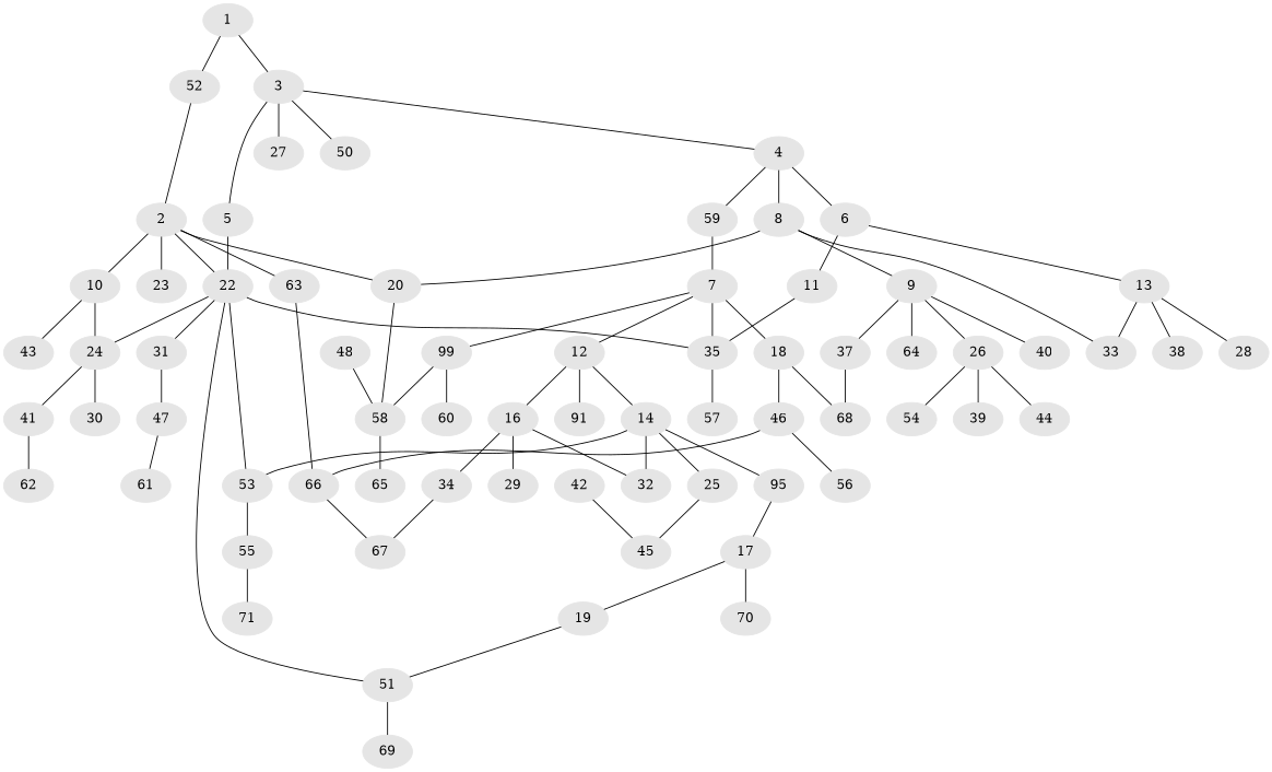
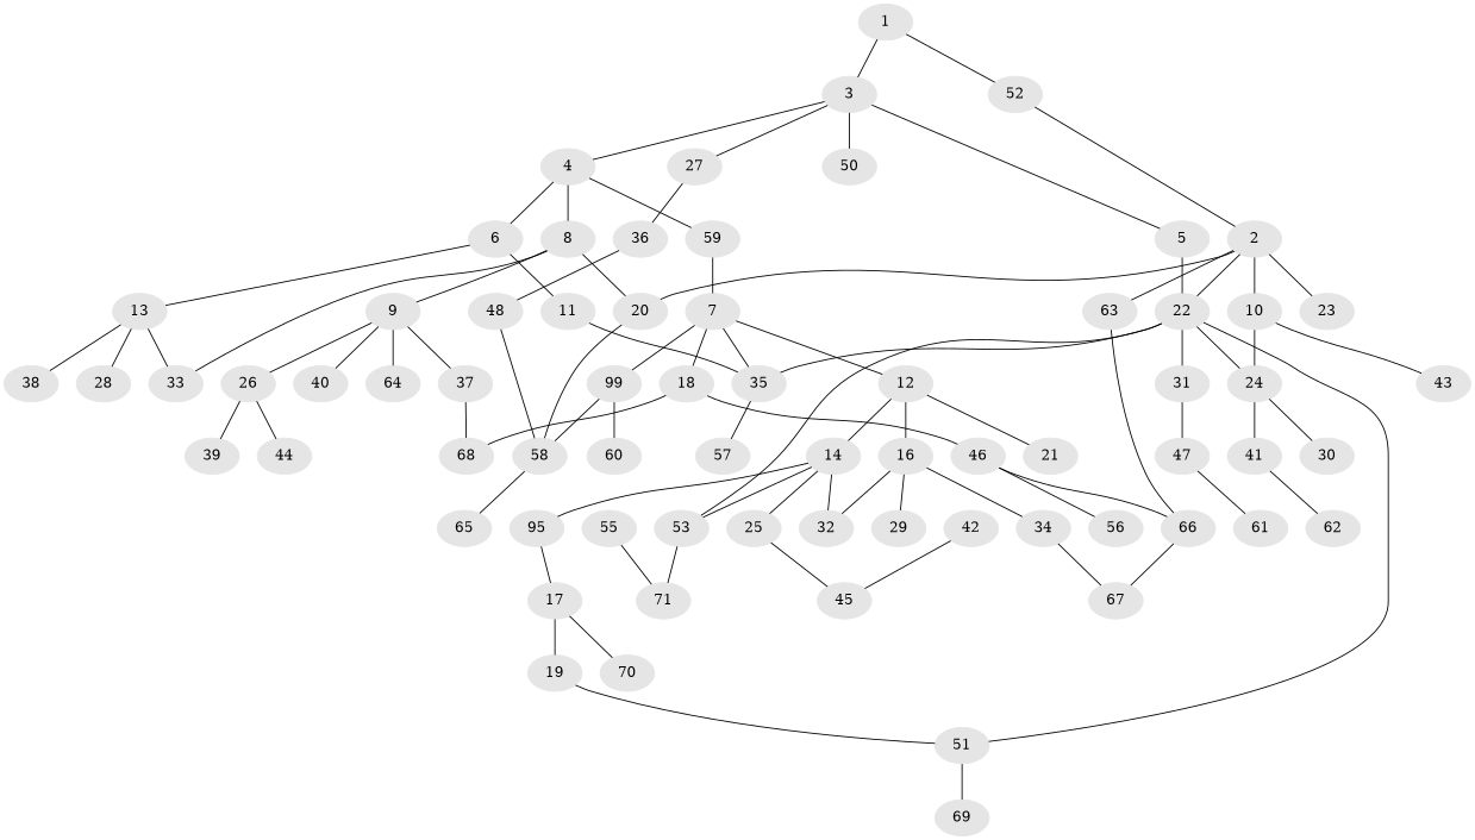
  graph {
    node [color=gray90 style=filled]
    edge [weight=1.0]
    1
    3
    52
    2
    10
    20
    22
    23
    63
    4
    5
    27
    50
    24
    43
    58
    35
    53
    51
    31
    66
    6
    8
    59
+   36
    11
    13
    9
    33
    7
    12
    18
    n33 [label=99]
    28
    38
    14
    16
-   21 [label=91]
+   21
    46
    68
    57
    60
    26
    37
    40
    64
    39
    44
-   54
    30
    41
    n52 [label=95]
    25
    32
    29
    34
    17
    45
    55
    19
    70
    67
    56
    69
    65
    47
    62
    48
    61
    42
    71
    1 -- 3
    1 -- 52
    3 -- 4
    3 -- 5
    3 -- 27
    3 -- 50
    52 -- 2
    2 -- 10 [weight=2.0]
    2 -- 20
    2 -- 22
    2 -- 23
    2 -- 63
    10 -- 24
    10 -- 43
    20 -- 58
    22 -- 24
    22 -- 35
    22 -- 53
    22 -- 51
    22 -- 31
    63 -- 66
    4 -- 6
    4 -- 8 [weight=2.0]
    4 -- 59
    5 -- 22 [weight=7.0]
+   27 -- 36
    24 -- 30
    24 -- 41
    58 -- 65
    35 -- 57 [weight=2.0]
-   53 -- 55
+   53 -- 71
    51 -- 69
    31 -- 47
    66 -- 67
    6 -- 11
    6 -- 13
    8 -- 20
    8 -- 9
    8 -- 33
    59 -- 7
+   36 -- 48
    11 -- 35
    13 -- 33
    13 -- 28
    13 -- 38
    9 -- 26
    9 -- 37
    9 -- 40
    9 -- 64 [weight=2.0]
    7 -- 35
    7 -- 12
    7 -- 18 [weight=2.0]
    7 -- n33
    12 -- 14
    12 -- 16
    12 -- 21 [weight=2.0]
    18 -- 46
    18 -- 68
    n33 -- 58
    n33 -- 60
    14 -- 53
    14 -- n52
    14 -- 25
    14 -- 32
    16 -- 32
    16 -- 29
    16 -- 34
    46 -- 66
    46 -- 56
    26 -- 39
    26 -- 44
-   26 -- 54
    37 -- 68
    41 -- 62
    n52 -- 17
    25 -- 45
    34 -- 67
    17 -- 19
    17 -- 70
    55 -- 71
    19 -- 51
    47 -- 61
    48 -- 58
    42 -- 45
  }
